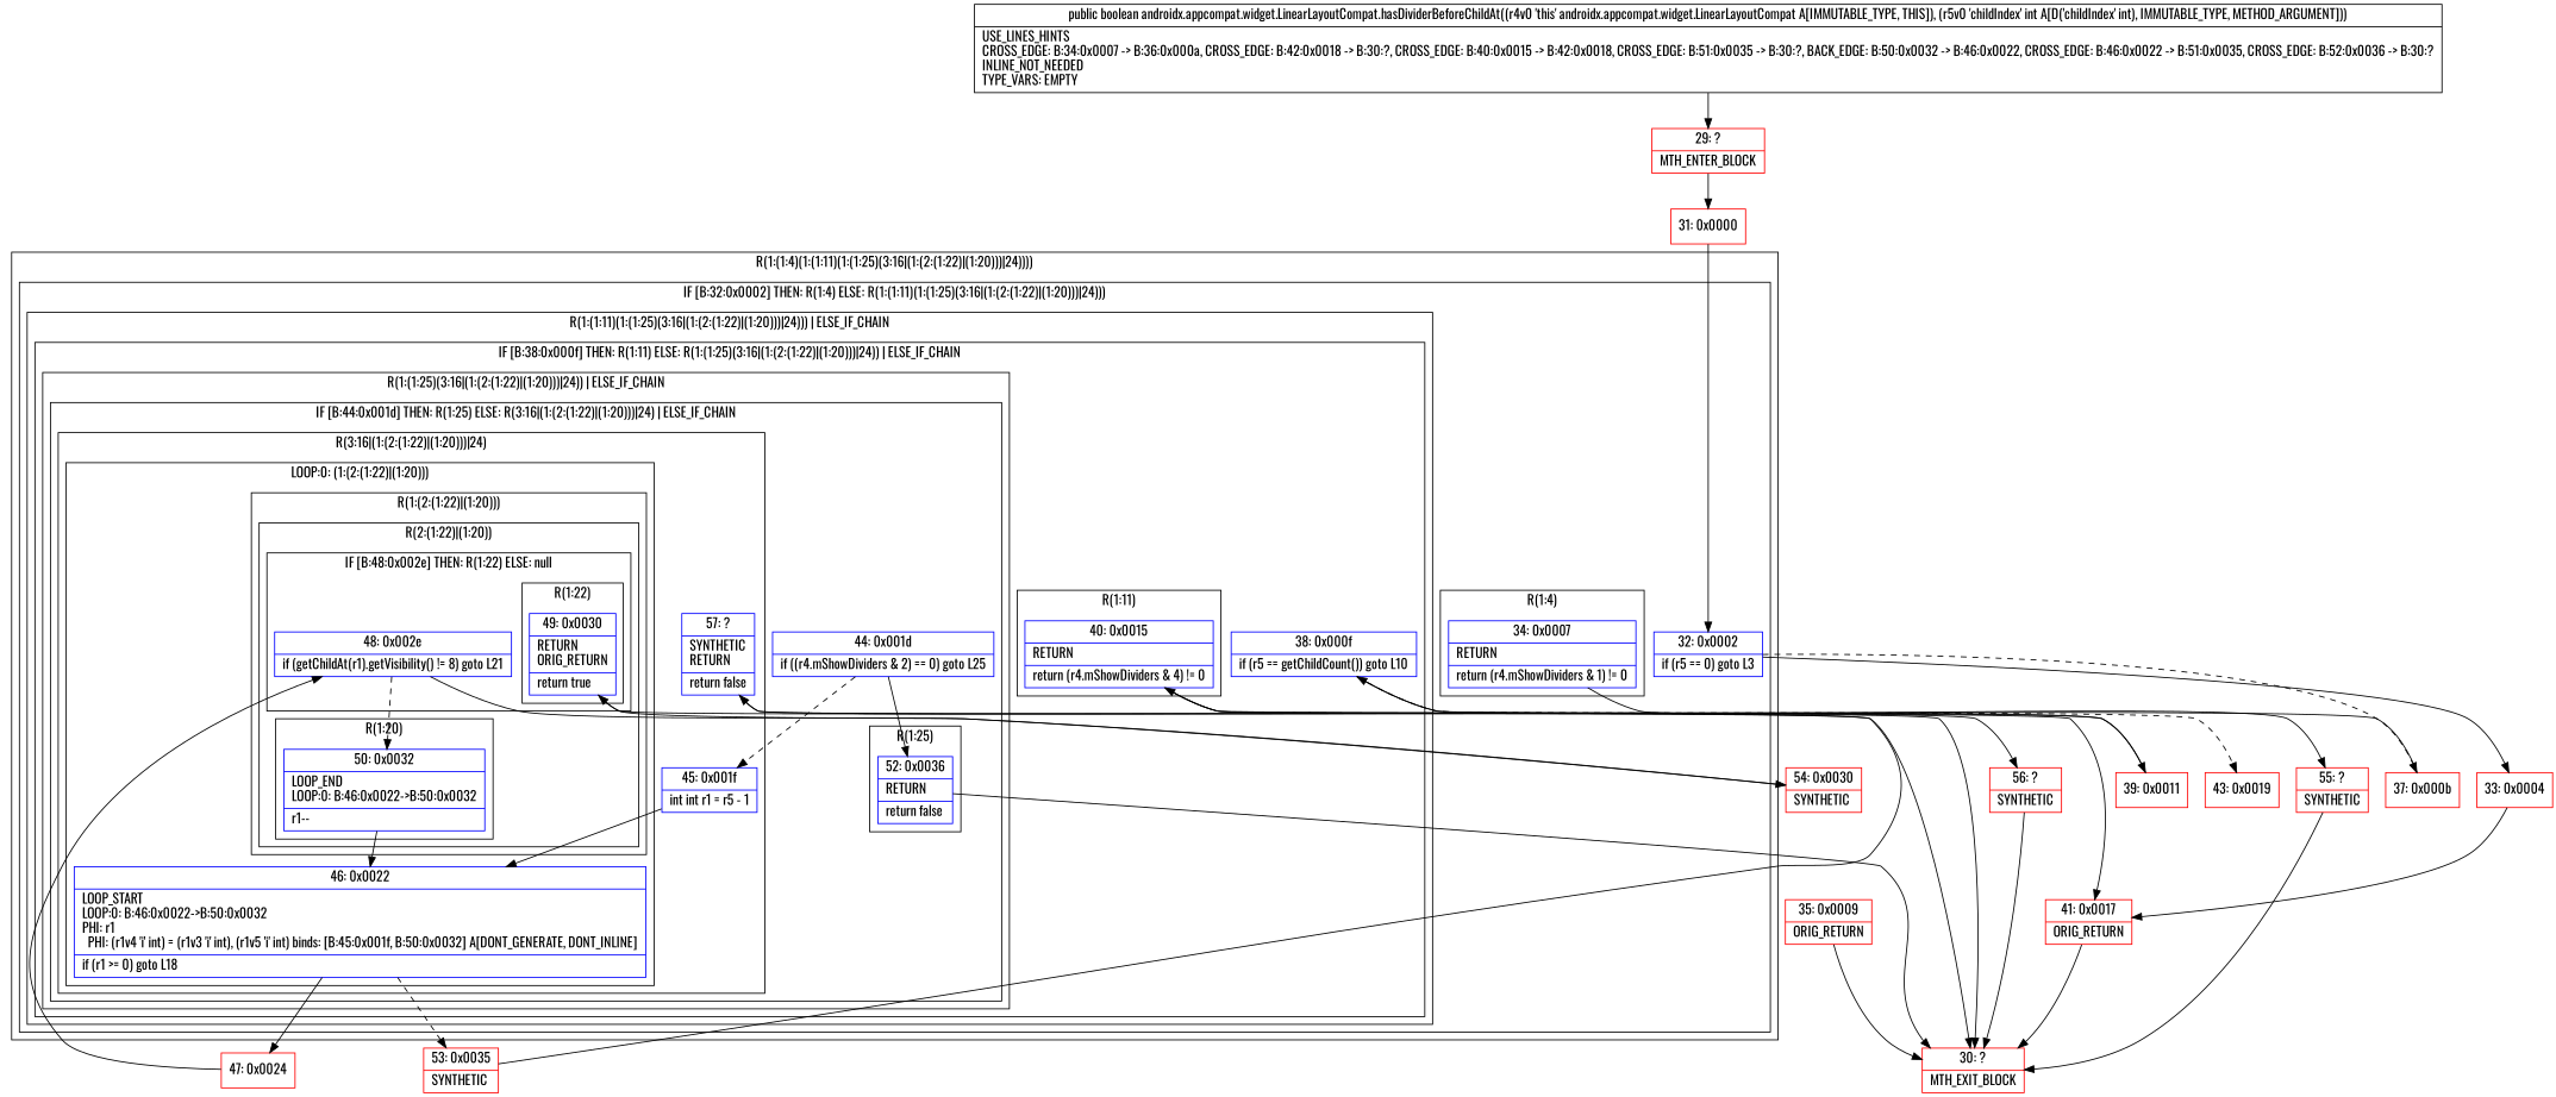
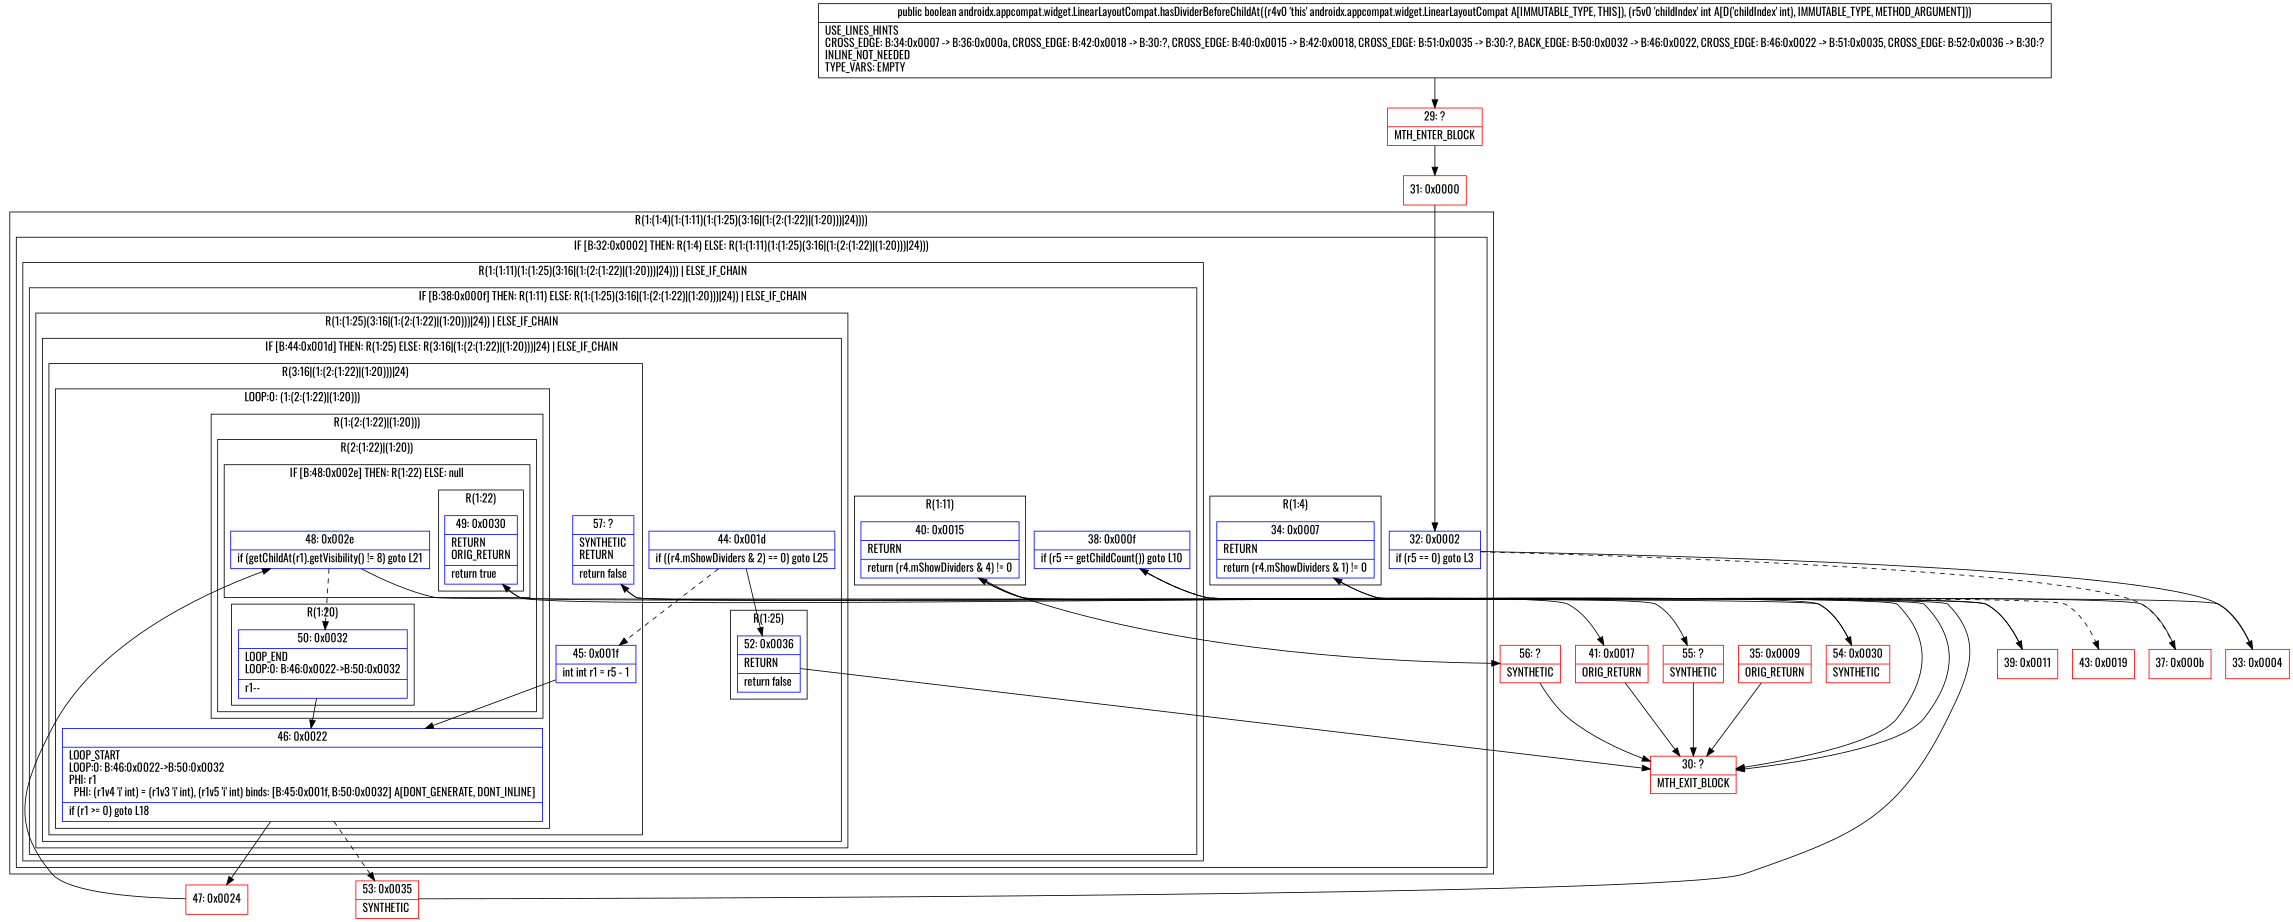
  digraph {
    fontname=Oswald
    node [color=red fontname=Oswald shape=record]
    edge [fontname=Oswald]
    n1 [color=blue label="{34\:\ 0x0007|RETURN\l|return (r4.mShowDividers & 1) != 0\l}"]
    n2 [color=blue label="{40\:\ 0x0015|RETURN\l|return (r4.mShowDividers & 4) != 0\l}"]
    n3 [color=blue label="{52\:\ 0x0036|RETURN\l|return false\l}"]
    n4 [color=blue label="{49\:\ 0x0030|RETURN\lORIG_RETURN\l|return true\l}"]
    n5 [color=blue label="{48\:\ 0x002e|if (getChildAt(r1).getVisibility() != 8) goto L21\l}"]
    n6 [color=blue label="{50\:\ 0x0032|LOOP_END\lLOOP:0: B:46:0x0022\-\>B:50:0x0032\l|r1\-\-\l}"]
    n7 [color=blue label="{46\:\ 0x0022|LOOP_START\lLOOP:0: B:46:0x0022\-\>B:50:0x0032\lPHI: r1 \l  PHI: (r1v4 'i' int) = (r1v3 'i' int), (r1v5 'i' int) binds: [B:45:0x001f, B:50:0x0032] A[DONT_GENERATE, DONT_INLINE]\l|if (r1 \>= 0) goto L18\l}"]
    n8 [color=blue label="{45\:\ 0x001f|int int r1 = r5 \- 1\l}"]
    n9 [color=blue label="{57\:\ ?|SYNTHETIC\lRETURN\l|return false\l}"]
    n10 [color=blue label="{44\:\ 0x001d|if ((r4.mShowDividers & 2) == 0) goto L25\l}"]
    n11 [color=blue label="{38\:\ 0x000f|if (r5 == getChildCount()) goto L10\l}"]
    n12 [color=blue label="{32\:\ 0x0002|if (r5 == 0) goto L3\l}"]
    n13 [label="{55\:\ ?|SYNTHETIC\l}"]
    n14 [label="{41\:\ 0x0017|ORIG_RETURN\l}"]
    n15 [label="{56\:\ ?|SYNTHETIC\l}"]
    n16 [label="{30\:\ ?|MTH_EXIT_BLOCK\l}"]
    n17 [label="{54\:\ 0x0030|SYNTHETIC\l}"]
    n18 [label="{47\:\ 0x0024}"]
    n19 [label="{53\:\ 0x0035|SYNTHETIC\l}"]
    n20 [label="{39\:\ 0x0011}"]
    n21 [label="{43\:\ 0x0019}"]
    n22 [label="{33\:\ 0x0004}"]
    n23 [label="{37\:\ 0x000b}"]
    n24 [label="{35\:\ 0x0009|ORIG_RETURN\l}"]
    n25 [label="{29\:\ ?|MTH_ENTER_BLOCK\l}"]
    n26 [label="{31\:\ 0x0000}"]
    n27 [label="{public boolean androidx.appcompat.widget.LinearLayoutCompat.hasDividerBeforeChildAt((r4v0 'this' androidx.appcompat.widget.LinearLayoutCompat A[IMMUTABLE_TYPE, THIS]), (r5v0 'childIndex' int A[D('childIndex' int), IMMUTABLE_TYPE, METHOD_ARGUMENT]))  | USE_LINES_HINTS\lCROSS_EDGE: B:34:0x0007 \-\> B:36:0x000a, CROSS_EDGE: B:42:0x0018 \-\> B:30:?, CROSS_EDGE: B:40:0x0015 \-\> B:42:0x0018, CROSS_EDGE: B:51:0x0035 \-\> B:30:?, BACK_EDGE: B:50:0x0032 \-\> B:46:0x0022, CROSS_EDGE: B:46:0x0022 \-\> B:51:0x0035, CROSS_EDGE: B:52:0x0036 \-\> B:30:?\lINLINE_NOT_NEEDED\lTYPE_VARS: EMPTY\l}" color=""]
    subgraph cluster_1 {
      label="R(1:(1:4)(1:(1:11)(1:(1:25)(3:16|(1:(2:(1:22)|(1:20)))|24))))"
      subgraph cluster_2 {
        label="IF [B:32:0x0002] THEN: R(1:4) ELSE: R(1:(1:11)(1:(1:25)(3:16|(1:(2:(1:22)|(1:20)))|24)))"
        n12
        subgraph cluster_3 {
          label="R(1:4)"
          n1
        }
        subgraph cluster_4 {
          label="R(1:(1:11)(1:(1:25)(3:16|(1:(2:(1:22)|(1:20)))|24))) | ELSE_IF_CHAIN\l"
          subgraph cluster_5 {
            label="IF [B:38:0x000f] THEN: R(1:11) ELSE: R(1:(1:25)(3:16|(1:(2:(1:22)|(1:20)))|24)) | ELSE_IF_CHAIN\l"
            n11
            subgraph cluster_6 {
              label="R(1:11)"
              n2
            }
            subgraph cluster_7 {
              label="R(1:(1:25)(3:16|(1:(2:(1:22)|(1:20)))|24)) | ELSE_IF_CHAIN\l"
              subgraph cluster_8 {
                label="IF [B:44:0x001d] THEN: R(1:25) ELSE: R(3:16|(1:(2:(1:22)|(1:20)))|24) | ELSE_IF_CHAIN\l"
                n10
                subgraph cluster_9 {
                  label="R(1:25)"
                  n3
                }
                subgraph cluster_10 {
                  label="R(3:16|(1:(2:(1:22)|(1:20)))|24)"
                  n8
                  n9
                  subgraph cluster_11 {
                    label="LOOP:0: (1:(2:(1:22)|(1:20)))"
                    n7
                    subgraph cluster_12 {
                      label="R(1:(2:(1:22)|(1:20)))"
                      subgraph cluster_13 {
                        label="R(2:(1:22)|(1:20))"
                        subgraph cluster_14 {
                          label="IF [B:48:0x002e] THEN: R(1:22) ELSE: null"
                          n5
                          subgraph cluster_15 {
                            label="R(1:22)"
                            n4
                          }
                        }
                        subgraph cluster_16 {
                          label="R(1:20)"
                          n6
                        }
                      }
                    }
                  }
                }
              }
            }
          }
        }
      }
    }
    n1 -> n13
    n2 -> n14
    n2 -> n15
    n3 -> n16
    n4 -> n16
    n5 -> n6 [style=dashed]
    n5 -> n17
    n6 -> n7
    n7 -> n18
    n7 -> n19 [style=dashed]
    n8 -> n7
    n9 -> n16
    n10 -> n3
    n10 -> n8 [style=dashed]
    n11 -> n20
    n11 -> n21 [style=dashed]
    n12 -> n22
    n12 -> n23 [style=dashed]
    n13 -> n16
    n14 -> n16
    n15 -> n16
    n17 -> n4
    n18 -> n5
    n19 -> n9
    n20 -> n2
-   n22 -> n14
+   n22 -> n1
    n23 -> n11
    n24 -> n16
    n25 -> n26
    n26 -> n12
    n27 -> n25
  }
